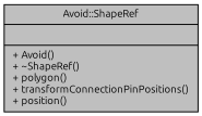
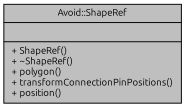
  digraph {
    fontname=Ubuntu
-   n1 [color=black fillcolor=grey75 fontcolor=black fontname=Ubuntu fontsize=10 height=0.2 label="{Avoid::ShapeRef\n||+ Avoid()\l+ ~ShapeRef()\l+ polygon()\l+ transformConnectionPinPositions()\l+ position()\l}" shape=record style=filled width=0.4]
+   n1 [color=black fillcolor=grey75 fontcolor=black fontname=Ubuntu fontsize=10 height=0.2 label="{Avoid::ShapeRef\n||+ ShapeRef()\l+ ~ShapeRef()\l+ polygon()\l+ transformConnectionPinPositions()\l+ position()\l}" shape=record style=filled width=0.4]
  }
